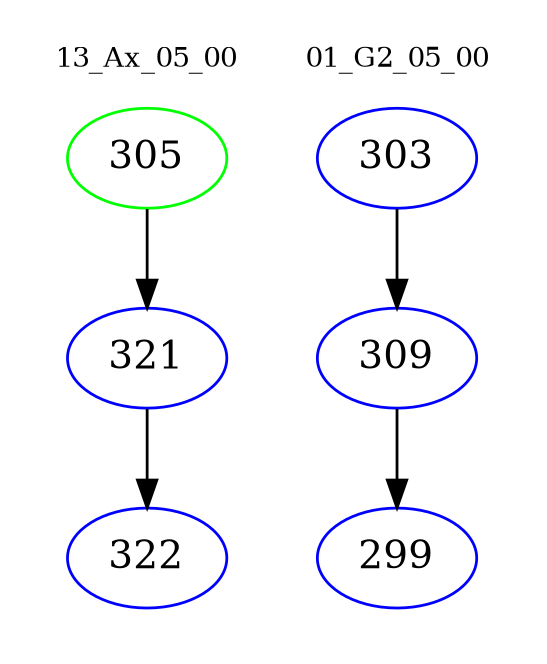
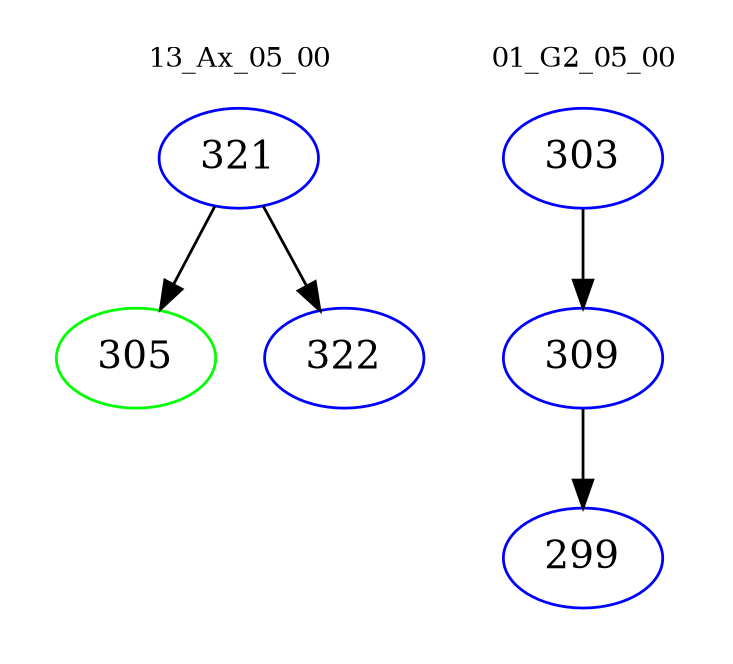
  digraph {
    node [color=blue]
    edge [color=black]
    n1 [label=321]
    n2 [color=green label=305]
    n3 [label=322]
    n4 [label=303]
    n5 [label=299]
    n6 [label=309]
    subgraph cluster_1 {
      color=white
      fontsize=10
      label="13_Ax_05_00"
      n1
      n2
      n3
    }
    subgraph cluster_2 {
      color=white
      fontsize=10
      label="01_G2_05_00"
      n4
      n5
      n6
    }
-   n2 -> n1
+   n1 -> n2
    n1 -> n3
    n4 -> n6
    n6 -> n5
  }
